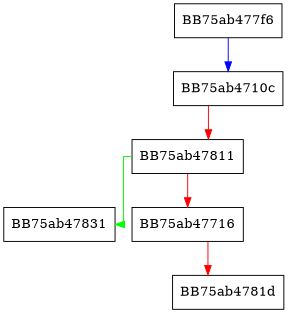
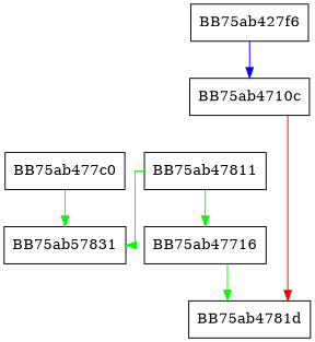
  digraph {
    splines=ortho
    node [shape=box]
    edge [color=red]
-   BB75ab47831
+   BB75ab477c0
+   BB75ab47831 [label=BB75ab57831]
    n3 [label=BB75ab4710c]
-   BB75ab477f6
+   BB75ab477f6 [label=BB75ab427f6]
    BB75ab47811
    n6 [label=BB75ab47716]
    BB75ab4781d
-   n3 -> BB75ab47811
+   BB75ab477c0 -> BB75ab47831 [color=green]
+   n3 -> BB75ab4781d
    BB75ab477f6 -> n3 [color=blue]
    BB75ab47811 -> BB75ab47831 [color=green]
-   BB75ab47811 -> n6
-   n6 -> BB75ab4781d
+   BB75ab47811 -> n6 [color=green]
+   n6 -> BB75ab4781d [color=green]
  }
